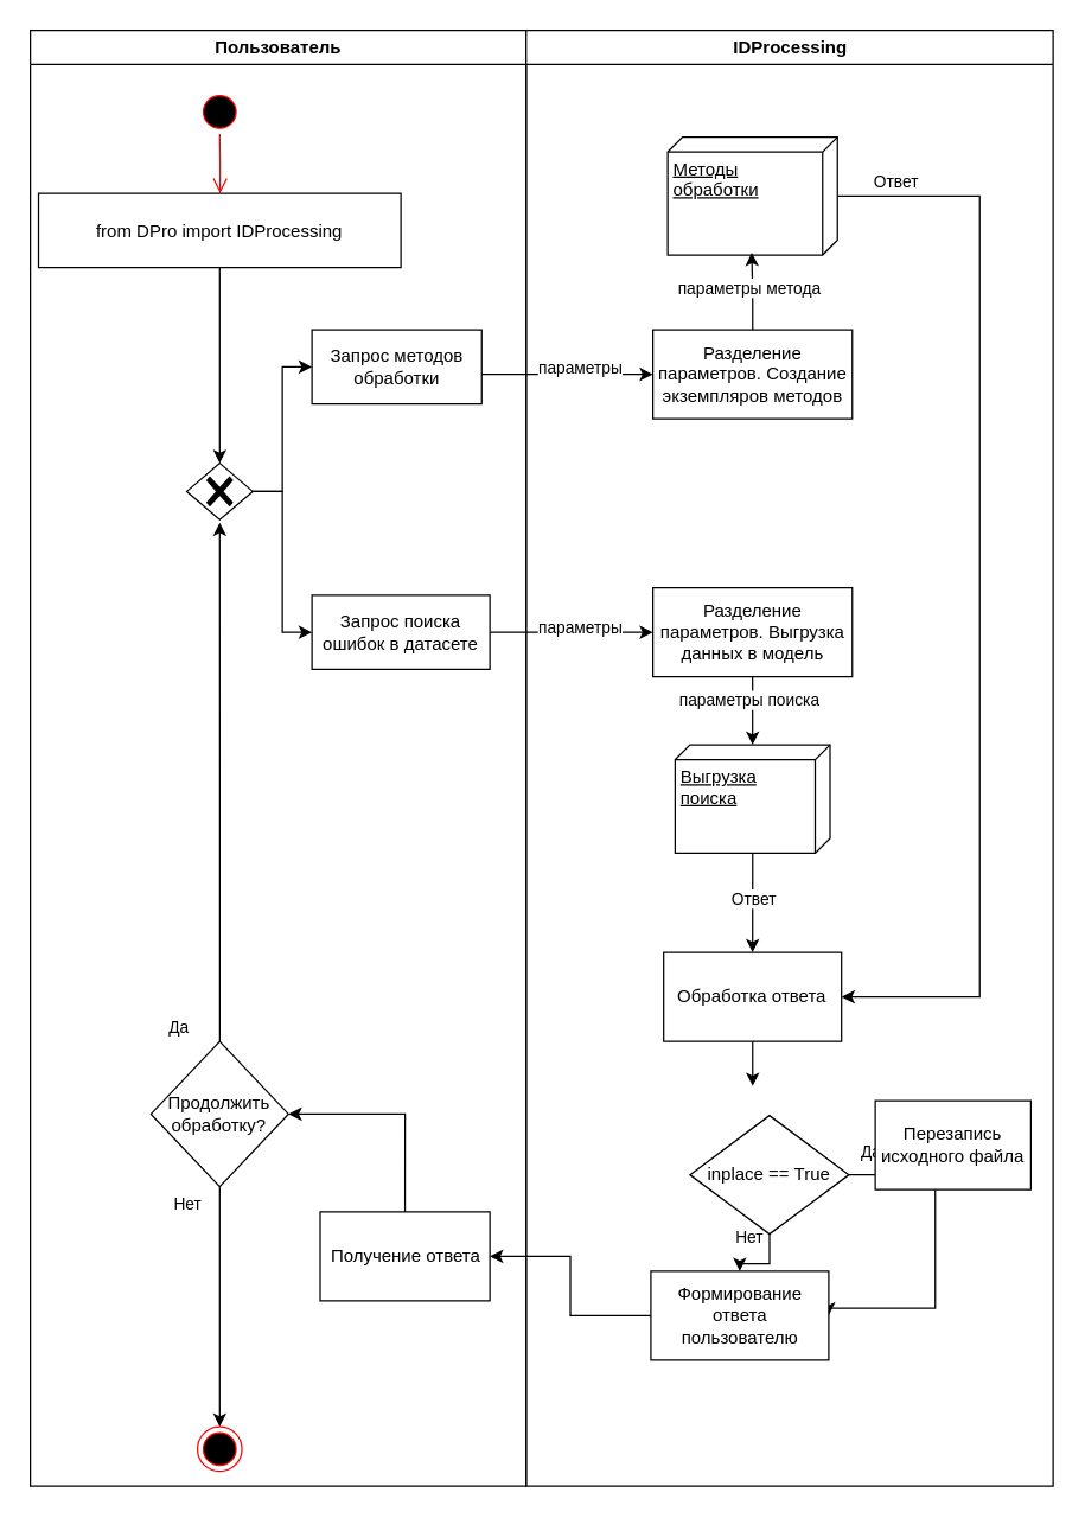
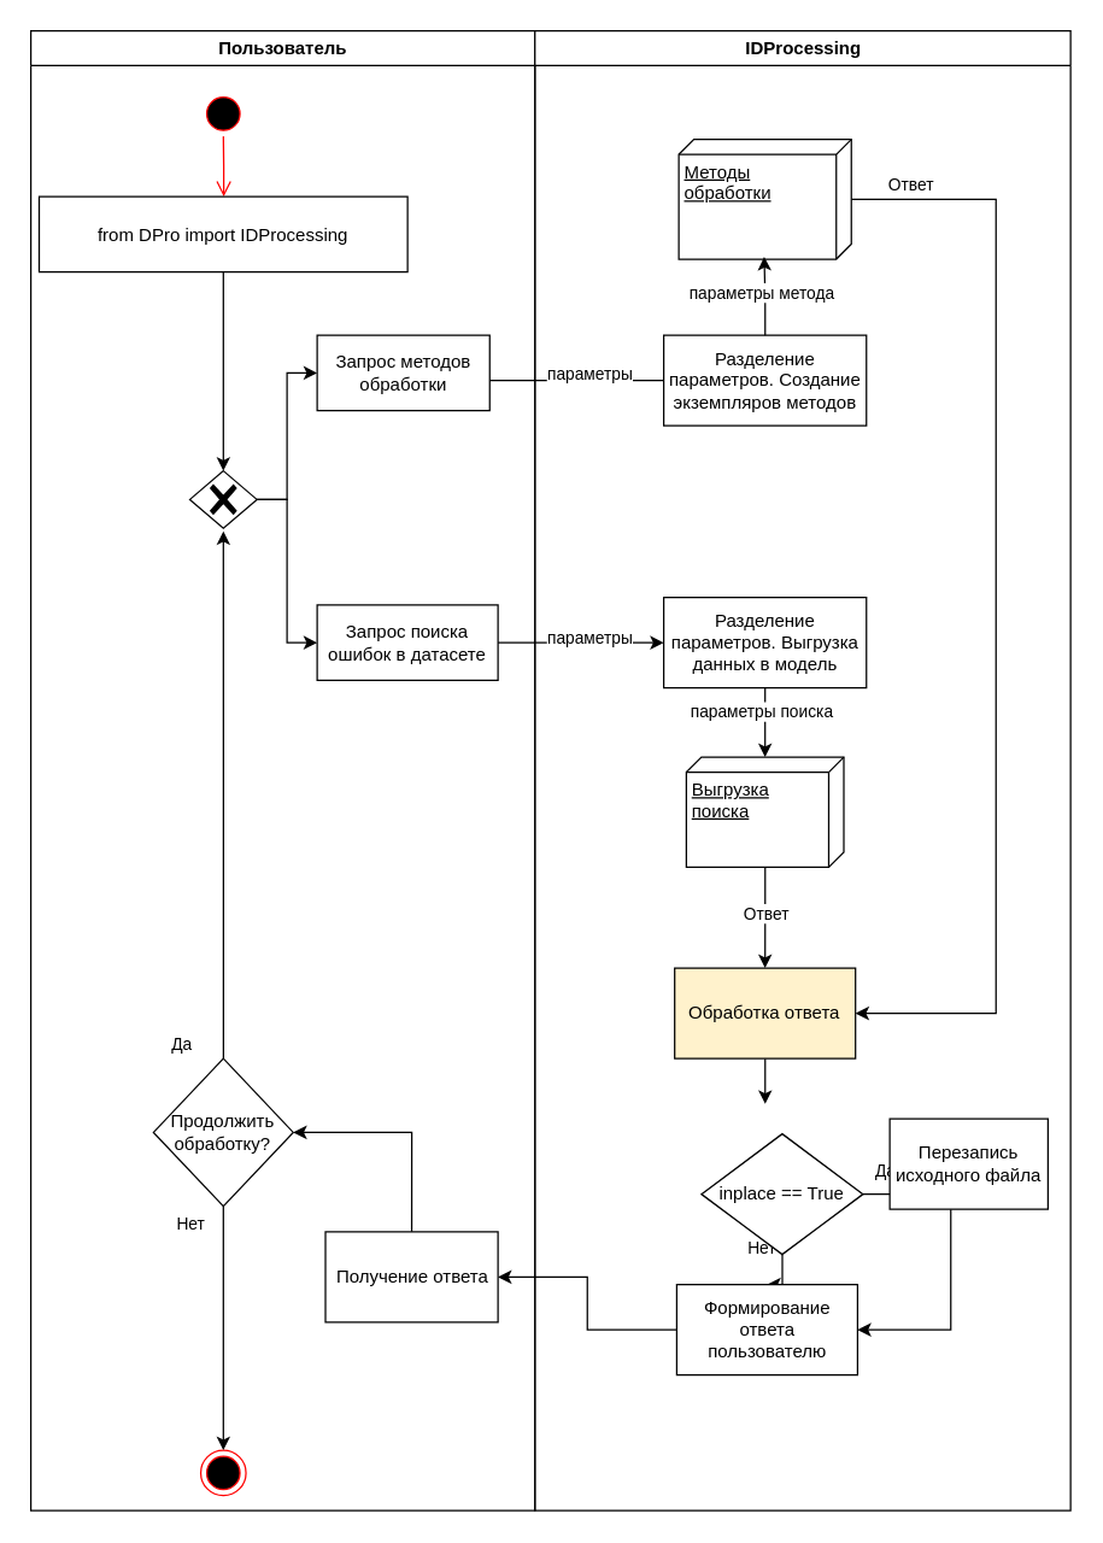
  <mxCell id="0" />
  <mxCell id="1" parent="0" />
  <mxCell id="2" value="Пользователь" style="swimlane;whiteSpace=wrap;startSize=23;" parent="1" vertex="1"><mxGeometry x="20" y="20" width="334.5" height="982" as="geometry" /></mxCell>
  <mxCell id="3" value="" style="ellipse;shape=startState;fillColor=#000000;strokeColor=#ff0000;" parent="2" vertex="1"><mxGeometry x="112.75" y="40" width="30" height="30" as="geometry" /></mxCell>
  <mxCell id="4" value="" style="edgeStyle=elbowEdgeStyle;elbow=horizontal;verticalAlign=bottom;endArrow=open;endSize=8;strokeColor=#FF0000;endFill=1;rounded=0" parent="2" source="3" target="6" edge="1"><mxGeometry x="100" y="40" as="geometry"><mxPoint x="115" y="110" as="targetPoint" /></mxGeometry></mxCell>
  <mxCell id="5" style="edgeStyle=orthogonalEdgeStyle;rounded=0;orthogonalLoop=1;jettySize=auto;html=1;" edge="1" parent="2" source="6" target="12"><mxGeometry relative="1" as="geometry" /></mxCell>
  <mxCell id="6" value="from DPro import IDProcessing" style="" parent="2" vertex="1"><mxGeometry x="5.5" y="110" width="244.5" height="50" as="geometry" /></mxCell>
  <mxCell id="7" value="Запрос поиска ошибок в датасете" style="html=1;whiteSpace=wrap;rotation=0;" parent="2" vertex="1"><mxGeometry x="190" y="381" width="120" height="50" as="geometry" /></mxCell>
  <mxCell id="8" value="Запрос методов обработки" style="html=1;whiteSpace=wrap;rotation=0;" parent="2" vertex="1"><mxGeometry x="190" y="202" width="114.5" height="50" as="geometry" /></mxCell>
  <mxCell id="9" value="" style="ellipse;html=1;shape=endState;fillColor=#000000;strokeColor=#ff0000;" parent="2" vertex="1"><mxGeometry x="112.75" y="942" width="30" height="30" as="geometry" /></mxCell>
  <mxCell id="10" style="edgeStyle=orthogonalEdgeStyle;rounded=0;orthogonalLoop=1;jettySize=auto;html=1;entryX=0;entryY=0.5;entryDx=0;entryDy=0;" edge="1" parent="2" source="12" target="8"><mxGeometry relative="1" as="geometry" /></mxCell>
  <mxCell id="11" style="edgeStyle=orthogonalEdgeStyle;rounded=0;orthogonalLoop=1;jettySize=auto;html=1;entryX=0;entryY=0.5;entryDx=0;entryDy=0;" edge="1" parent="2" source="12" target="7"><mxGeometry relative="1" as="geometry" /></mxCell>
  <mxCell id="12" value="" style="points=[[0.25,0.25,0],[0.5,0,0],[0.75,0.25,0],[1,0.5,0],[0.75,0.75,0],[0.5,1,0],[0.25,0.75,0],[0,0.5,0]];shape=mxgraph.bpmn.gateway2;html=1;verticalLabelPosition=bottom;labelBackgroundColor=#ffffff;verticalAlign=top;align=center;perimeter=rhombusPerimeter;outlineConnect=0;outline=none;symbol=none;gwType=exclusive;" vertex="1" parent="2"><mxGeometry x="105.5" y="292" width="44.5" height="38" as="geometry" /></mxCell>
  <mxCell id="13" style="edgeStyle=orthogonalEdgeStyle;rounded=0;orthogonalLoop=1;jettySize=auto;html=1;exitX=0.5;exitY=0;exitDx=0;exitDy=0;entryX=1;entryY=0.5;entryDx=0;entryDy=0;" edge="1" parent="2" source="14" target="19"><mxGeometry relative="1" as="geometry" /></mxCell>
  <mxCell id="14" value="Получение ответа" style="rounded=0;whiteSpace=wrap;html=1;" vertex="1" parent="2"><mxGeometry x="195.5" y="797" width="114.5" height="60" as="geometry" /></mxCell>
  <mxCell id="15" style="edgeStyle=orthogonalEdgeStyle;rounded=0;orthogonalLoop=1;jettySize=auto;html=1;" edge="1" parent="2" source="19"><mxGeometry relative="1" as="geometry"><mxPoint x="127.745" y="332" as="targetPoint" /></mxGeometry></mxCell>
  <mxCell id="16" value="Да" style="edgeLabel;html=1;align=center;verticalAlign=middle;resizable=0;points=[];" vertex="1" connectable="0" parent="15"><mxGeometry x="-0.824" y="-1" relative="1" as="geometry"><mxPoint x="-29" y="21" as="offset" /></mxGeometry></mxCell>
  <mxCell id="17" style="edgeStyle=orthogonalEdgeStyle;rounded=0;orthogonalLoop=1;jettySize=auto;html=1;entryX=0.5;entryY=0;entryDx=0;entryDy=0;" edge="1" parent="2" source="19" target="9"><mxGeometry relative="1" as="geometry" /></mxCell>
  <mxCell id="18" value="Нет" style="edgeLabel;html=1;align=center;verticalAlign=middle;resizable=0;points=[];" vertex="1" connectable="0" parent="17"><mxGeometry x="-0.569" relative="1" as="geometry"><mxPoint x="-22" y="-23" as="offset" /></mxGeometry></mxCell>
  <mxCell id="19" value="Продолжить обработку?" style="rhombus;whiteSpace=wrap;html=1;" vertex="1" parent="2"><mxGeometry x="81.37" y="682" width="92.75" height="98" as="geometry" /></mxCell>
  <mxCell id="20" value="IDProcessing" style="swimlane;whiteSpace=wrap" parent="1" vertex="1"><mxGeometry x="354.5" y="20" width="355.5" height="982" as="geometry" /></mxCell>
  <mxCell id="21" style="edgeStyle=orthogonalEdgeStyle;rounded=0;orthogonalLoop=1;jettySize=auto;html=1;entryX=0.5;entryY=0;entryDx=0;entryDy=0;" edge="1" parent="20" source="23" target="34"><mxGeometry relative="1" as="geometry" /></mxCell>
  <mxCell id="22" value="Ответ" style="edgeLabel;html=1;align=center;verticalAlign=middle;resizable=0;points=[];" vertex="1" connectable="0" parent="21"><mxGeometry x="-0.115" relative="1" as="geometry"><mxPoint as="offset" /></mxGeometry></mxCell>
  <mxCell id="23" value="Выгрузка поиска" style="verticalAlign=top;align=left;spacingTop=8;spacingLeft=2;spacingRight=12;shape=cube;size=10;direction=south;fontStyle=4;html=1;whiteSpace=wrap;" parent="20" vertex="1"><mxGeometry x="100.5" y="482" width="104.5" height="73" as="geometry" /></mxCell>
  <mxCell id="24" style="edgeStyle=orthogonalEdgeStyle;rounded=0;orthogonalLoop=1;jettySize=auto;html=1;entryX=1;entryY=0.5;entryDx=0;entryDy=0;" edge="1" parent="20" source="26" target="34"><mxGeometry relative="1" as="geometry"><Array as="points"><mxPoint x="306" y="112" /><mxPoint x="306" y="652" /></Array></mxGeometry></mxCell>
  <mxCell id="25" value="Ответ" style="edgeLabel;html=1;align=center;verticalAlign=middle;resizable=0;points=[];" vertex="1" connectable="0" parent="24"><mxGeometry x="-0.892" y="1" relative="1" as="geometry"><mxPoint y="-9" as="offset" /></mxGeometry></mxCell>
  <mxCell id="26" value="Методы обработки" style="verticalAlign=top;align=left;spacingTop=8;spacingLeft=2;spacingRight=12;shape=cube;size=10;direction=south;fontStyle=4;html=1;whiteSpace=wrap;" parent="20" vertex="1"><mxGeometry x="95.5" y="72" width="114.5" height="79.5" as="geometry" /></mxCell>
  <mxCell id="27" value="Разделение параметров. Создание экземпляров методов" style="rounded=0;whiteSpace=wrap;html=1;" vertex="1" parent="20"><mxGeometry x="85.5" y="202" width="134.5" height="60" as="geometry" /></mxCell>
  <mxCell id="28" style="edgeStyle=orthogonalEdgeStyle;rounded=0;orthogonalLoop=1;jettySize=auto;html=1;" edge="1" parent="20" source="30" target="23"><mxGeometry relative="1" as="geometry" /></mxCell>
  <mxCell id="29" value="параметры поиска" style="edgeLabel;html=1;align=center;verticalAlign=middle;resizable=0;points=[];" vertex="1" connectable="0" parent="28"><mxGeometry x="-0.333" y="-3" relative="1" as="geometry"><mxPoint as="offset" /></mxGeometry></mxCell>
  <mxCell id="30" value="Разделение параметров. Выгрузка данных в модель" style="rounded=0;whiteSpace=wrap;html=1;" vertex="1" parent="20"><mxGeometry x="85.5" y="376" width="134.5" height="60" as="geometry" /></mxCell>
  <mxCell id="31" style="edgeStyle=orthogonalEdgeStyle;rounded=0;orthogonalLoop=1;jettySize=auto;html=1;entryX=0.981;entryY=0.505;entryDx=0;entryDy=0;entryPerimeter=0;" edge="1" parent="20" source="27" target="26"><mxGeometry relative="1" as="geometry" /></mxCell>
  <mxCell id="32" value="параметры метода" style="edgeLabel;html=1;align=center;verticalAlign=middle;resizable=0;points=[];" vertex="1" connectable="0" parent="31"><mxGeometry x="0.112" y="2" relative="1" as="geometry"><mxPoint as="offset" /></mxGeometry></mxCell>
  <mxCell id="33" style="edgeStyle=orthogonalEdgeStyle;rounded=0;orthogonalLoop=1;jettySize=auto;html=1;" edge="1" parent="20" source="34"><mxGeometry relative="1" as="geometry"><mxPoint x="152.803" y="712.053" as="targetPoint" /></mxGeometry></mxCell>
- <mxCell id="34" value="Обработка ответа" style="rounded=0;whiteSpace=wrap;html=1;" vertex="1" parent="20"><mxGeometry x="92.75" y="622" width="120" height="60" as="geometry" /></mxCell>
+ <mxCell id="34" value="Обработка ответа" style="rounded=0;whiteSpace=wrap;html=1;fillColor=#fff2cc;" vertex="1" parent="20"><mxGeometry x="92.75" y="622" width="120" height="60" as="geometry" /></mxCell>
  <mxCell id="35" style="edgeStyle=orthogonalEdgeStyle;rounded=0;orthogonalLoop=1;jettySize=auto;html=1;entryX=0;entryY=0.5;entryDx=0;entryDy=0;" edge="1" parent="20" source="39" target="41"><mxGeometry relative="1" as="geometry" /></mxCell>
  <mxCell id="36" value="Да" style="edgeLabel;html=1;align=center;verticalAlign=middle;resizable=0;points=[];" vertex="1" connectable="0" parent="35"><mxGeometry x="0.296" y="1" relative="1" as="geometry"><mxPoint x="-5" y="-9" as="offset" /></mxGeometry></mxCell>
  <mxCell id="37" style="edgeStyle=orthogonalEdgeStyle;rounded=0;orthogonalLoop=1;jettySize=auto;html=1;" edge="1" parent="20" source="39" target="42"><mxGeometry relative="1" as="geometry" /></mxCell>
  <mxCell id="38" value="Нет" style="edgeLabel;html=1;align=center;verticalAlign=middle;resizable=0;points=[];" vertex="1" connectable="0" parent="37"><mxGeometry x="-0.161" y="1" relative="1" as="geometry"><mxPoint x="-15" y="-17" as="offset" /></mxGeometry></mxCell>
  <mxCell id="39" value="inplace == True" style="rhombus;whiteSpace=wrap;html=1;" vertex="1" parent="20"><mxGeometry x="110.5" y="732" width="107.25" height="80" as="geometry" /></mxCell>
  <mxCell id="40" style="edgeStyle=orthogonalEdgeStyle;rounded=0;orthogonalLoop=1;jettySize=auto;html=1;entryX=1;entryY=0.5;entryDx=0;entryDy=0;" edge="1" parent="20" source="41" target="42"><mxGeometry relative="1" as="geometry"><Array as="points"><mxPoint x="276" y="862" /></Array></mxGeometry></mxCell>
  <mxCell id="41" value="Перезапись исходного файла" style="rounded=0;whiteSpace=wrap;html=1;" vertex="1" parent="20"><mxGeometry x="235.5" y="722" width="105" height="60" as="geometry" /></mxCell>
- <mxCell id="42" value="Формирование ответа пользователю" style="rounded=0;whiteSpace=wrap;html=1;" vertex="1" parent="20"><mxGeometry x="84.13" y="837" width="120" height="60" as="geometry" /></mxCell>
- <mxCell id="43" style="edgeStyle=orthogonalEdgeStyle;rounded=0;orthogonalLoop=1;jettySize=auto;html=1;entryX=0;entryY=0.5;entryDx=0;entryDy=0;" edge="1" parent="1" source="8" target="27"><mxGeometry relative="1" as="geometry"><Array as="points"><mxPoint x="350" y="252" /><mxPoint x="350" y="252" /></Array></mxGeometry></mxCell>
+ <mxCell id="42" value="Формирование ответа пользователю" style="rounded=0;whiteSpace=wrap;html=1;" vertex="1" parent="20"><mxGeometry x="94.13" y="832" width="120" height="60" as="geometry" /></mxCell>
+ <mxCell id="43" style="edgeStyle=orthogonalEdgeStyle;rounded=0;orthogonalLoop=1;jettySize=auto;html=1;entryX=0;entryY=0.5;entryDx=0;entryDy=0;endArrow=none;" edge="1" parent="1" source="8" target="27"><mxGeometry relative="1" as="geometry"><Array as="points"><mxPoint x="350" y="252" /><mxPoint x="350" y="252" /></Array></mxGeometry></mxCell>
  <mxCell id="44" value="параметры" style="edgeLabel;html=1;align=center;verticalAlign=middle;resizable=0;points=[];" vertex="1" connectable="0" parent="43"><mxGeometry x="-0.293" y="-2" relative="1" as="geometry"><mxPoint x="25" y="-7" as="offset" /></mxGeometry></mxCell>
  <mxCell id="45" style="edgeStyle=orthogonalEdgeStyle;rounded=0;orthogonalLoop=1;jettySize=auto;html=1;entryX=0;entryY=0.5;entryDx=0;entryDy=0;" edge="1" parent="1" source="7" target="30"><mxGeometry relative="1" as="geometry" /></mxCell>
  <mxCell id="46" value="параметры" style="edgeLabel;html=1;align=center;verticalAlign=middle;resizable=0;points=[];" vertex="1" connectable="0" parent="45"><mxGeometry x="-0.261" y="-1" relative="1" as="geometry"><mxPoint x="19" y="-5" as="offset" /></mxGeometry></mxCell>
  <mxCell id="47" style="edgeStyle=orthogonalEdgeStyle;rounded=0;orthogonalLoop=1;jettySize=auto;html=1;entryX=1;entryY=0.5;entryDx=0;entryDy=0;" edge="1" parent="1" source="42" target="14"><mxGeometry relative="1" as="geometry" /></mxCell>
